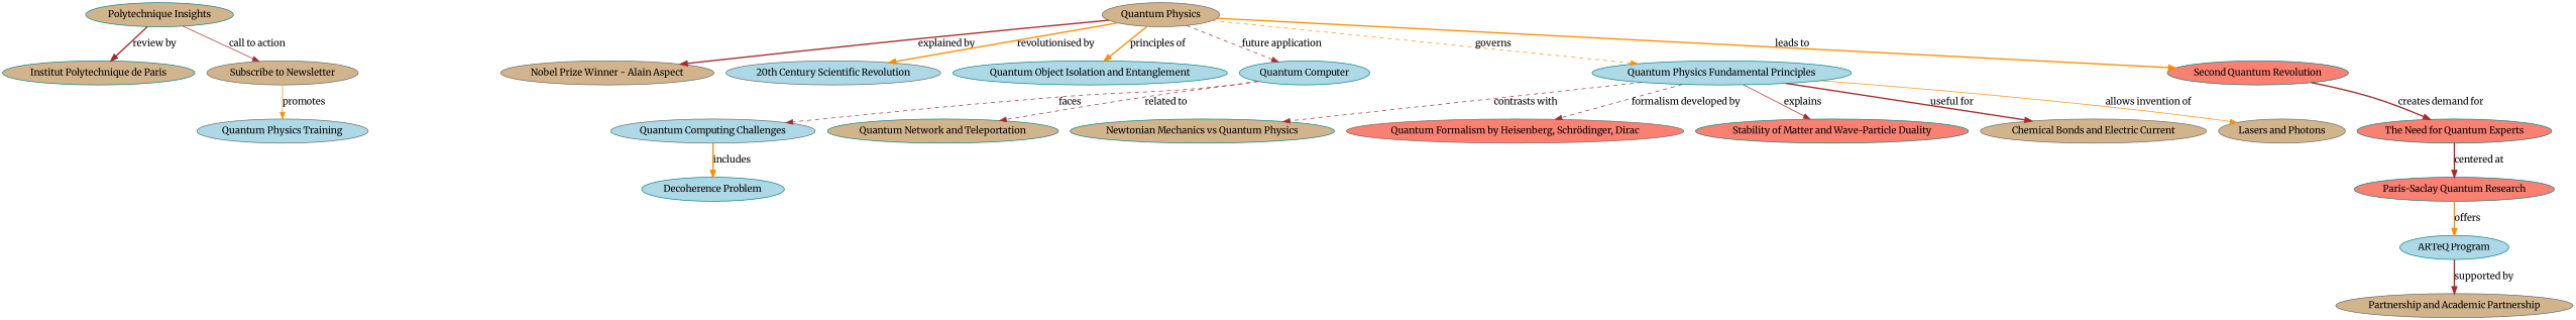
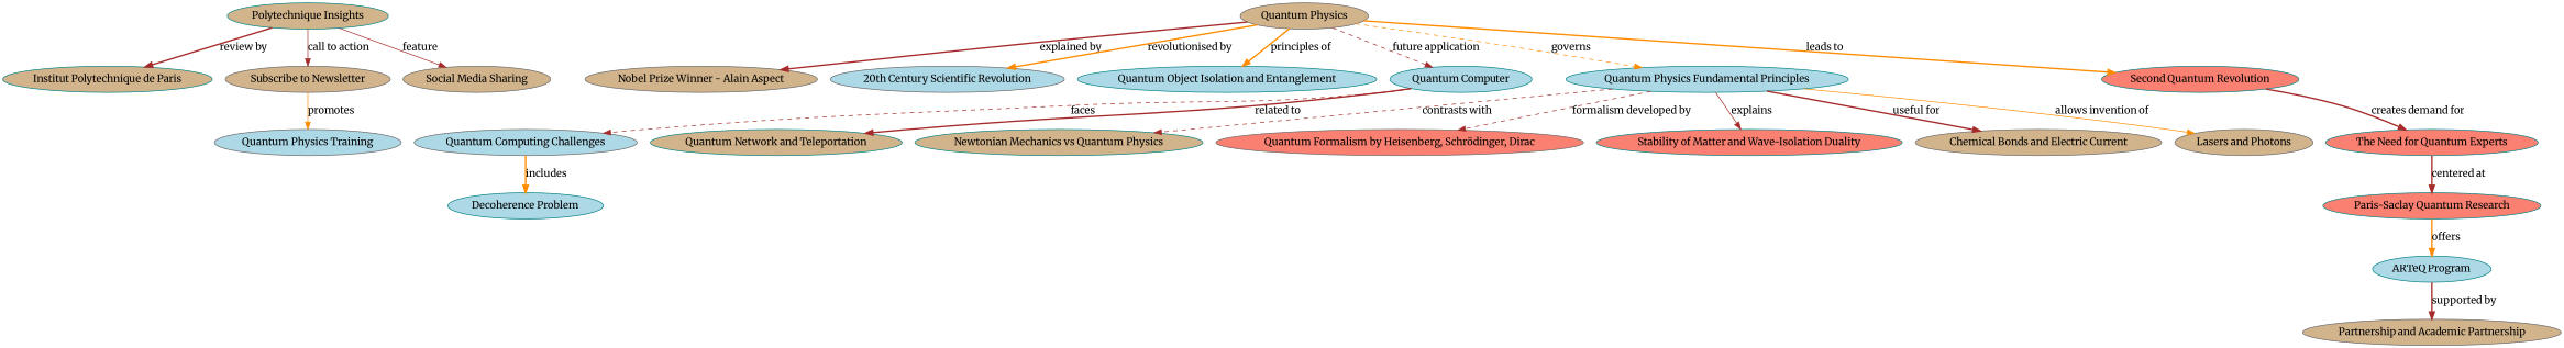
  digraph {
    fontname=Merriweather
    node [color=teal fillcolor=tan fontname=Merriweather style=filled]
    edge [color=brown fontname=Merriweather style=bold]
    n1 [label="Polytechnique Insights"]
    n2 [label="Institut Polytechnique de Paris"]
    n3 [color=gray40 label="Subscribe to Newsletter"]
+   n4 [color=gray40 label="Social Media Sharing"]
    n5 [color=gray40 fillcolor=lightblue label="Quantum Physics Training"]
    n6 [color=gray40 label="Quantum Physics"]
    n7 [color=gray40 label="Nobel Prize Winner - Alain Aspect"]
    n8 [color=gray40 fillcolor=lightblue label="20th Century Scientific Revolution"]
    n9 [fillcolor=lightblue label="Quantum Object Isolation and Entanglement"]
    n10 [fillcolor=lightblue label="Quantum Computer"]
    n11 [fillcolor=lightblue label="Quantum Physics Fundamental Principles"]
    n12 [fillcolor=salmon label="Second Quantum Revolution"]
    n13 [color=gray40 fillcolor=lightblue label="Quantum Computing Challenges"]
    n14 [label="Quantum Network and Teleportation"]
    n15 [label="Newtonian Mechanics vs Quantum Physics"]
    n16 [color=gray40 fillcolor=salmon label="Quantum Formalism by Heisenberg, Schrödinger, Dirac"]
-   n17 [fillcolor=salmon label="Stability of Matter and Wave-Particle Duality"]
+   n17 [fillcolor=salmon label="Stability of Matter and Wave-Isolation Duality"]
    n18 [color=gray40 label="Chemical Bonds and Electric Current"]
    n19 [color=gray40 label="Lasers and Photons"]
    n20 [fillcolor=salmon label="The Need for Quantum Experts"]
    n21 [fillcolor=lightblue label="Decoherence Problem"]
    n22 [fillcolor=salmon label="Paris-Saclay Quantum Research"]
    n23 [fillcolor=lightblue label="ARTeQ Program"]
    n24 [color=gray40 label="Partnership and Academic Partnership"]
    n1 -> n2 [label="review by"]
    n1 -> n3 [label="call to action" style=solid]
+   n1 -> n4 [label=feature style=solid]
    n3 -> n5 [color=darkorange label=promotes style=solid]
    n6 -> n7 [label="explained by"]
    n6 -> n8 [color=darkorange label="revolutionised by"]
    n6 -> n9 [color=darkorange label="principles of"]
    n6 -> n10 [label="future application" style=dashed]
    n6 -> n11 [color=darkorange label=governs style=dashed]
    n6 -> n12 [color=darkorange label="leads to"]
    n10 -> n13 [label=faces style=dashed]
-   n10 -> n14 [label="related to" style=dashed]
+   n10 -> n14 [label="related to"]
    n11 -> n15 [label="contrasts with" style=dashed]
    n11 -> n16 [label="formalism developed by" style=dashed]
    n11 -> n17 [label=explains style=solid]
    n11 -> n18 [label="useful for"]
    n11 -> n19 [color=darkorange label="allows invention of" style=solid]
    n12 -> n20 [label="creates demand for"]
    n13 -> n21 [color=darkorange label=includes]
    n20 -> n22 [label="centered at"]
    n22 -> n23 [color=darkorange label=offers]
    n23 -> n24 [label="supported by"]
  }
